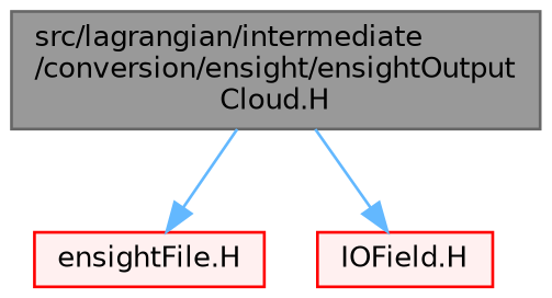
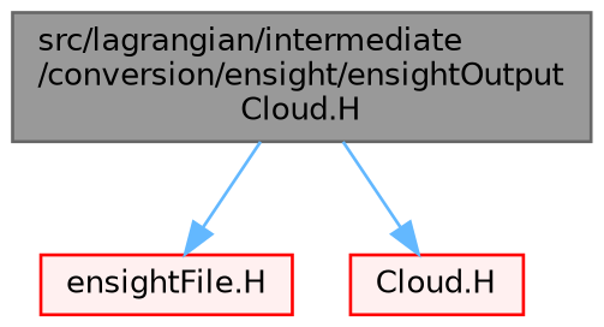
  digraph {
    node [color=red fillcolor="#FFF0F0" fontname=Helvetica fontsize=10 shape=box style=filled]
    edge [color=steelblue1 fontname=Helvetica fontsize=10 labelfontname=Helvetica labelfontsize=10 style=solid]
    n1 [color=gray40 fillcolor=grey60 fontcolor=black height=0.2 label="src/lagrangian/intermediate\l/conversion/ensight/ensightOutput\lCloud.H" width=0.4]
    n2 [height=0.2 label="ensightFile.H" width=0.4]
-   n3 [height=0.2 label="IOField.H" width=0.4]
+   n3 [height=0.2 label="Cloud.H" width=0.4]
    n1 -> n2
    n1 -> n3
  }
